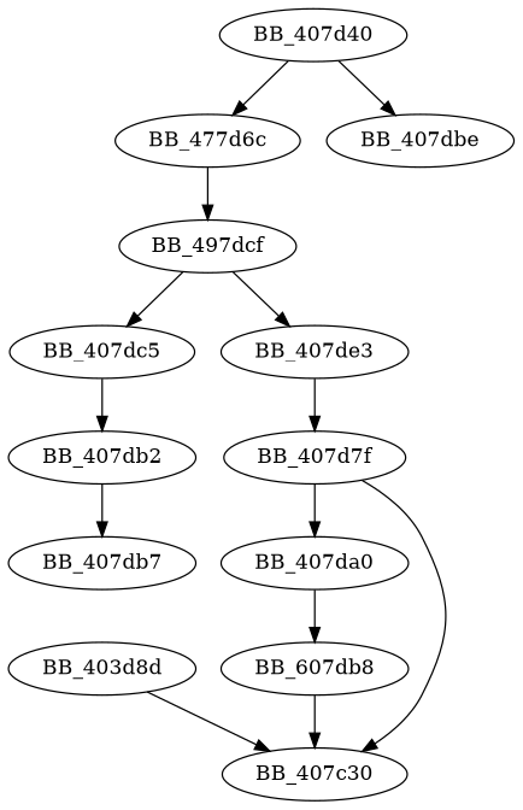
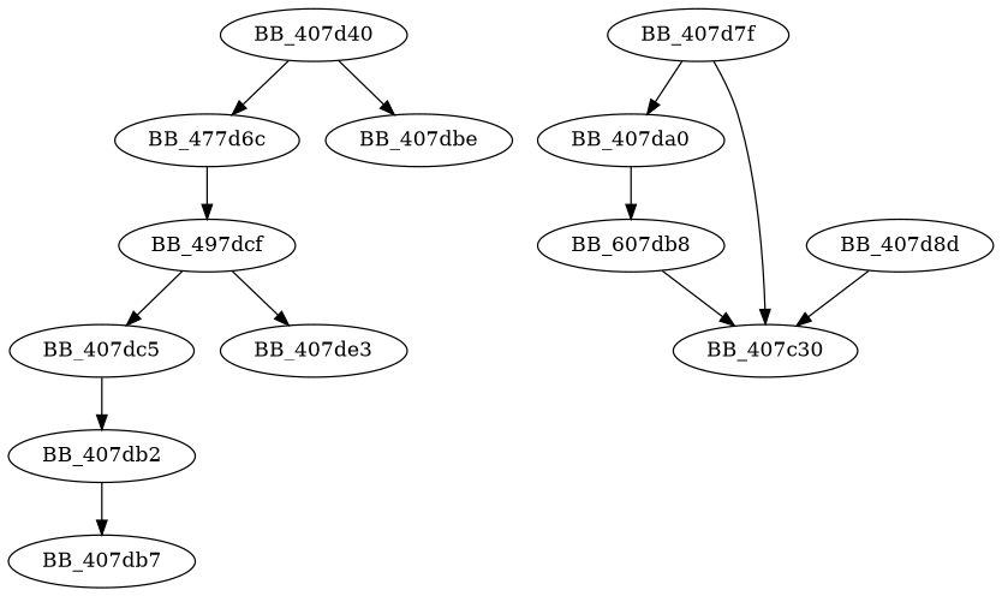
  digraph {
    n1 [label=BB_477d6c]
    BB_407d40
    BB_407dbe
    n4 [label=BB_497dcf]
    BB_407dc5
    BB_407de3
    BB_407db2
    BB_407d7f
    BB_407da0
    BB_407c30
-   BB_407d8d [label=BB_403d8d]
+   BB_407d8d
    n12 [label=BB_607db8]
    BB_407db7
    n1 -> n4
    BB_407d40 -> n1
    BB_407d40 -> BB_407dbe
    n4 -> BB_407dc5
    n4 -> BB_407de3
    BB_407dc5 -> BB_407db2
-   BB_407de3 -> BB_407d7f
    BB_407db2 -> BB_407db7
    BB_407d7f -> BB_407da0
    BB_407d7f -> BB_407c30
    BB_407da0 -> n12
    BB_407d8d -> BB_407c30
    n12 -> BB_407c30
  }
